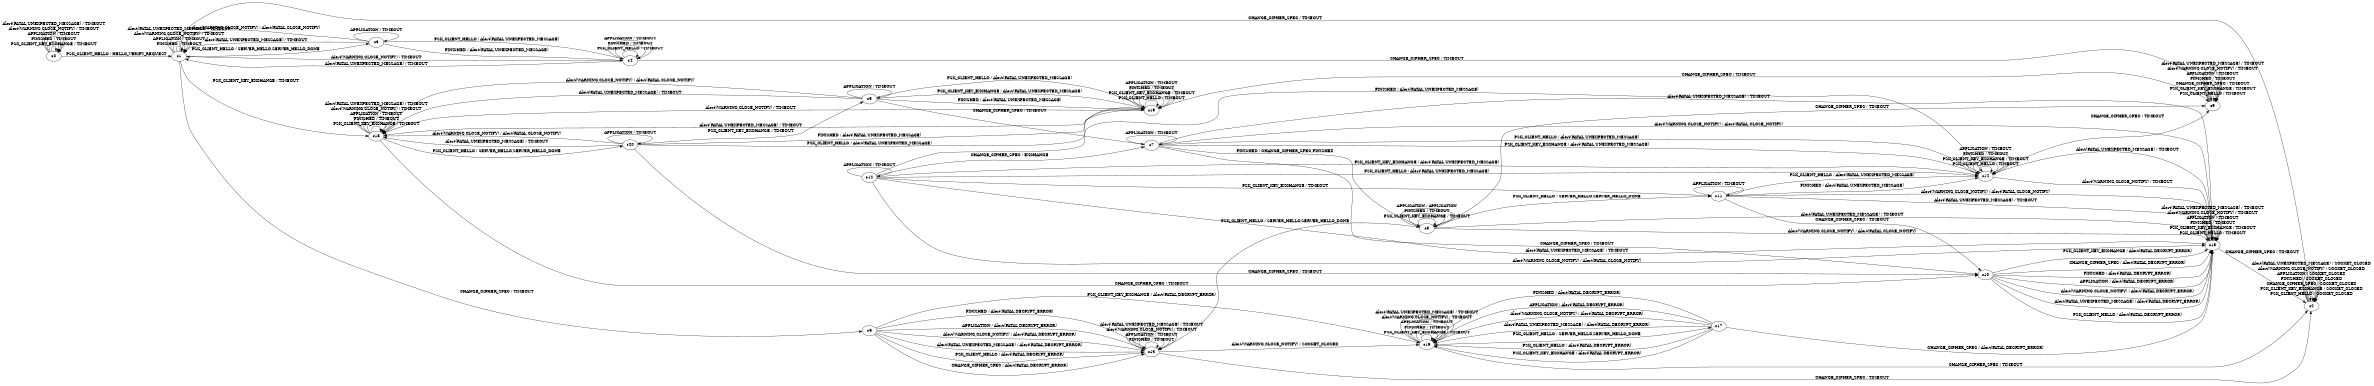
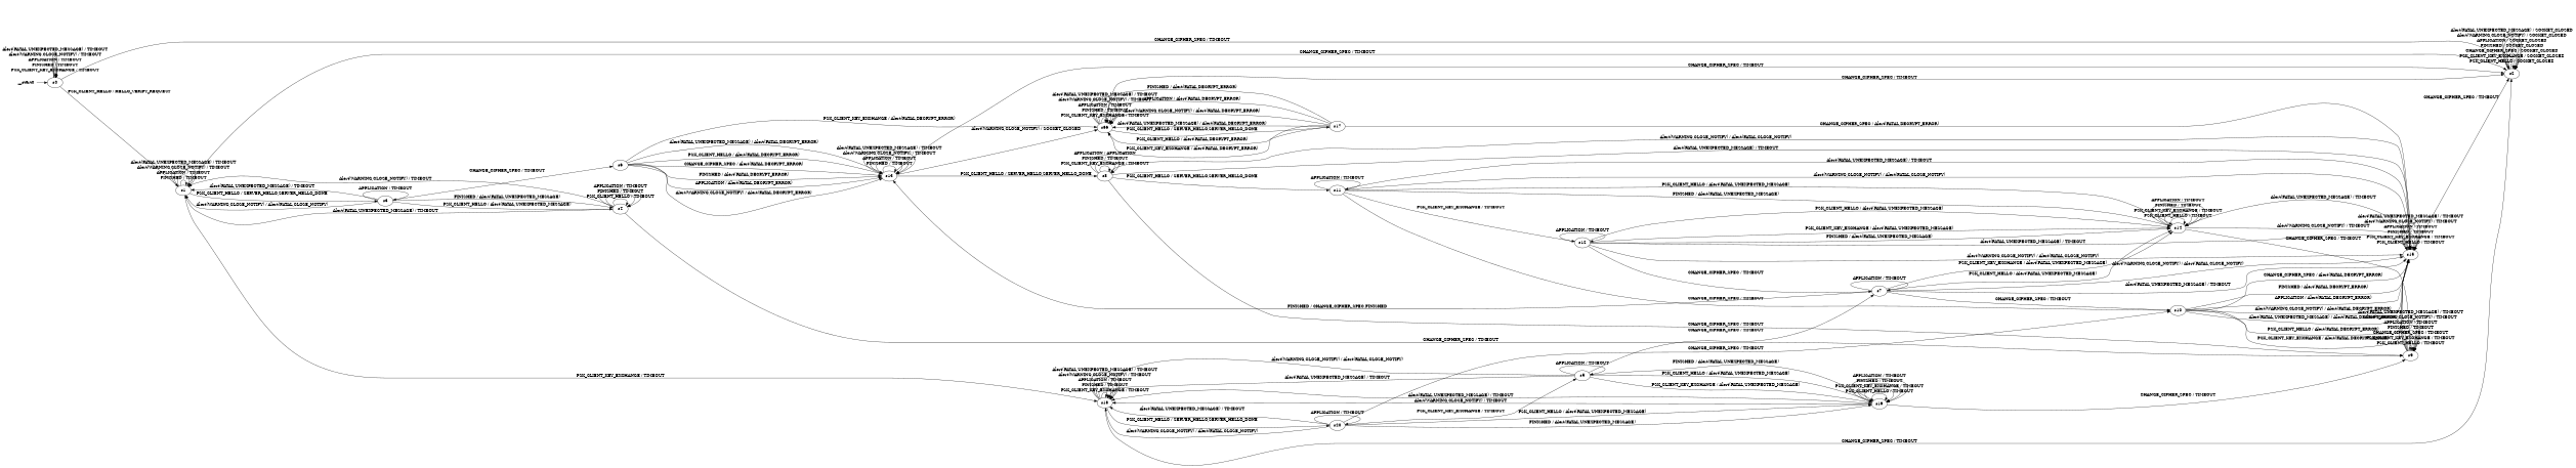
  digraph {
    rankdir=LR
    n1 [label=s0]
    n2 [label=s1]
    n3 [label=s2]
    n4 [label=s3]
    n5 [label=s18]
    n6 [label=s4]
    n7 [label=s6]
    n8 [label=s20]
    n9 [label=s9]
    n10 [label=s5]
    n11 [label=s19]
    n12 [label=s7]
    n13 [label=s13]
-   n14 [label=s16]
+   n14 [label=s66]
    n15 [label=s10]
    n16 [label=s8]
    n17 [label=s14]
    n18 [label=s15]
    n19 [label=s17]
    n20 [label=s11]
    n21 [label=s12]
+   __start0 [shape=none]
    n1 -> n1 [label="PSK_CLIENT_KEY_EXCHANGE / TIMEOUT"]
    n1 -> n1 [label="FINISHED / TIMEOUT"]
    n1 -> n1 [label="APPLICATION / TIMEOUT"]
    n1 -> n1 [label="Alert(WARNING,CLOSE_NOTIFY) / TIMEOUT"]
    n1 -> n1 [label="Alert(FATAL,UNEXPECTED_MESSAGE) / TIMEOUT"]
    n1 -> n2 [label="PSK_CLIENT_HELLO / HELLO_VERIFY_REQUEST"]
+   n1 -> n3 [label="CHANGE_CIPHER_SPEC / TIMEOUT"]
    n2 -> n2 [label="FINISHED / TIMEOUT"]
    n2 -> n2 [label="APPLICATION / TIMEOUT"]
    n2 -> n2 [label="Alert(WARNING,CLOSE_NOTIFY) / TIMEOUT"]
    n2 -> n2 [label="Alert(FATAL,UNEXPECTED_MESSAGE) / TIMEOUT"]
    n2 -> n3 [label="CHANGE_CIPHER_SPEC / TIMEOUT"]
    n2 -> n4 [label="PSK_CLIENT_HELLO / SERVER_HELLO,SERVER_HELLO_DONE"]
    n2 -> n5 [label="PSK_CLIENT_KEY_EXCHANGE / TIMEOUT"]
    n3 -> n3 [label="PSK_CLIENT_HELLO / SOCKET_CLOSED"]
    n3 -> n3 [label="PSK_CLIENT_KEY_EXCHANGE / SOCKET_CLOSED"]
    n3 -> n3 [label="CHANGE_CIPHER_SPEC / SOCKET_CLOSED"]
    n3 -> n3 [label="FINISHED / SOCKET_CLOSED"]
    n3 -> n3 [label="APPLICATION / SOCKET_CLOSED"]
    n3 -> n3 [label="Alert(WARNING,CLOSE_NOTIFY) / SOCKET_CLOSED"]
    n3 -> n3 [label="Alert(FATAL,UNEXPECTED_MESSAGE) / SOCKET_CLOSED"]
    n4 -> n2 [label="Alert(WARNING,CLOSE_NOTIFY) / Alert(FATAL,CLOSE_NOTIFY)"]
    n4 -> n2 [label="Alert(FATAL,UNEXPECTED_MESSAGE) / TIMEOUT"]
    n4 -> n4 [label="APPLICATION / TIMEOUT"]
    n4 -> n6 [label="PSK_CLIENT_HELLO / Alert(FATAL,UNEXPECTED_MESSAGE)"]
    n4 -> n6 [label="FINISHED / Alert(FATAL,UNEXPECTED_MESSAGE)"]
-   n2 -> n7 [label="CHANGE_CIPHER_SPEC / TIMEOUT"]
-   n5 -> n15 [label="CHANGE_CIPHER_SPEC / TIMEOUT"]
+   n4 -> n7 [label="CHANGE_CIPHER_SPEC / TIMEOUT"]
+   n5 -> n3 [label="CHANGE_CIPHER_SPEC / TIMEOUT"]
    n5 -> n5 [label="PSK_CLIENT_KEY_EXCHANGE / TIMEOUT"]
    n5 -> n5 [label="FINISHED / TIMEOUT"]
    n5 -> n5 [label="APPLICATION / TIMEOUT"]
    n5 -> n5 [label="Alert(WARNING,CLOSE_NOTIFY) / TIMEOUT"]
    n5 -> n5 [label="Alert(FATAL,UNEXPECTED_MESSAGE) / TIMEOUT"]
    n5 -> n8 [label="PSK_CLIENT_HELLO / SERVER_HELLO,SERVER_HELLO_DONE"]
    n6 -> n2 [label="Alert(WARNING,CLOSE_NOTIFY) / TIMEOUT"]
    n6 -> n2 [label="Alert(FATAL,UNEXPECTED_MESSAGE) / TIMEOUT"]
    n6 -> n6 [label="PSK_CLIENT_HELLO / TIMEOUT"]
    n6 -> n6 [label="FINISHED / TIMEOUT"]
    n6 -> n6 [label="APPLICATION / TIMEOUT"]
    n6 -> n9 [label="CHANGE_CIPHER_SPEC / TIMEOUT"]
    n7 -> n13 [label="PSK_CLIENT_HELLO / Alert(FATAL,DECRYPT_ERROR)"]
    n7 -> n13 [label="CHANGE_CIPHER_SPEC / Alert(FATAL,DECRYPT_ERROR)"]
    n7 -> n13 [label="FINISHED / Alert(FATAL,DECRYPT_ERROR)"]
    n7 -> n13 [label="APPLICATION / Alert(FATAL,DECRYPT_ERROR)"]
    n7 -> n13 [label="Alert(WARNING,CLOSE_NOTIFY) / Alert(FATAL,DECRYPT_ERROR)"]
    n7 -> n13 [label="Alert(FATAL,UNEXPECTED_MESSAGE) / Alert(FATAL,DECRYPT_ERROR)"]
    n7 -> n14 [label="PSK_CLIENT_KEY_EXCHANGE / Alert(FATAL,DECRYPT_ERROR)"]
    n8 -> n5 [label="Alert(WARNING,CLOSE_NOTIFY) / Alert(FATAL,CLOSE_NOTIFY)"]
    n8 -> n5 [label="Alert(FATAL,UNEXPECTED_MESSAGE) / TIMEOUT"]
    n8 -> n8 [label="APPLICATION / TIMEOUT"]
    n8 -> n10 [label="PSK_CLIENT_KEY_EXCHANGE / TIMEOUT"]
    n8 -> n11 [label="PSK_CLIENT_HELLO / Alert(FATAL,UNEXPECTED_MESSAGE)"]
    n8 -> n11 [label="FINISHED / Alert(FATAL,UNEXPECTED_MESSAGE)"]
    n8 -> n15 [label="CHANGE_CIPHER_SPEC / TIMEOUT"]
    n9 -> n9 [label="PSK_CLIENT_HELLO / TIMEOUT"]
    n9 -> n9 [label="PSK_CLIENT_KEY_EXCHANGE / TIMEOUT"]
    n9 -> n9 [label="CHANGE_CIPHER_SPEC / TIMEOUT"]
    n9 -> n9 [label="FINISHED / TIMEOUT"]
    n9 -> n9 [label="APPLICATION / TIMEOUT"]
    n9 -> n9 [label="Alert(WARNING,CLOSE_NOTIFY) / TIMEOUT"]
    n9 -> n9 [label="Alert(FATAL,UNEXPECTED_MESSAGE) / TIMEOUT"]
    n10 -> n5 [label="Alert(WARNING,CLOSE_NOTIFY) / Alert(FATAL,CLOSE_NOTIFY)"]
    n10 -> n5 [label="Alert(FATAL,UNEXPECTED_MESSAGE) / TIMEOUT"]
    n10 -> n10 [label="APPLICATION / TIMEOUT"]
    n10 -> n11 [label="PSK_CLIENT_HELLO / Alert(FATAL,UNEXPECTED_MESSAGE)"]
    n10 -> n11 [label="PSK_CLIENT_KEY_EXCHANGE / Alert(FATAL,UNEXPECTED_MESSAGE)"]
    n10 -> n11 [label="FINISHED / Alert(FATAL,UNEXPECTED_MESSAGE)"]
    n10 -> n12 [label="CHANGE_CIPHER_SPEC / TIMEOUT"]
    n11 -> n5 [label="Alert(WARNING,CLOSE_NOTIFY) / TIMEOUT"]
    n11 -> n5 [label="Alert(FATAL,UNEXPECTED_MESSAGE) / TIMEOUT"]
    n11 -> n9 [label="CHANGE_CIPHER_SPEC / TIMEOUT"]
    n11 -> n11 [label="PSK_CLIENT_HELLO / TIMEOUT"]
    n11 -> n11 [label="PSK_CLIENT_KEY_EXCHANGE / TIMEOUT"]
    n11 -> n11 [label="FINISHED / TIMEOUT"]
    n11 -> n11 [label="APPLICATION / TIMEOUT"]
    n12 -> n12 [label="APPLICATION / TIMEOUT"]
    n12 -> n15 [label="CHANGE_CIPHER_SPEC / TIMEOUT"]
-   n12 -> n16 [label="FINISHED / CHANGE_CIPHER_SPEC,FINISHED"]
+   n12 -> n13 [label="FINISHED / CHANGE_CIPHER_SPEC,FINISHED"]
    n12 -> n17 [label="PSK_CLIENT_HELLO / Alert(FATAL,UNEXPECTED_MESSAGE)"]
    n12 -> n17 [label="PSK_CLIENT_KEY_EXCHANGE / Alert(FATAL,UNEXPECTED_MESSAGE)"]
    n12 -> n18 [label="Alert(WARNING,CLOSE_NOTIFY) / Alert(FATAL,CLOSE_NOTIFY)"]
    n12 -> n18 [label="Alert(FATAL,UNEXPECTED_MESSAGE) / TIMEOUT"]
    n13 -> n3 [label="CHANGE_CIPHER_SPEC / TIMEOUT"]
    n13 -> n13 [label="FINISHED / TIMEOUT"]
    n13 -> n13 [label="APPLICATION / TIMEOUT"]
    n13 -> n13 [label="Alert(WARNING,CLOSE_NOTIFY) / TIMEOUT"]
    n13 -> n13 [label="Alert(FATAL,UNEXPECTED_MESSAGE) / TIMEOUT"]
    n13 -> n14 [label="Alert(WARNING,CLOSE_NOTIFY) / SOCKET_CLOSED"]
    n13 -> n16 [label="PSK_CLIENT_HELLO / SERVER_HELLO,SERVER_HELLO_DONE"]
    n14 -> n3 [label="CHANGE_CIPHER_SPEC / TIMEOUT"]
    n14 -> n14 [label="PSK_CLIENT_KEY_EXCHANGE / TIMEOUT"]
    n14 -> n14 [label="FINISHED / TIMEOUT"]
    n14 -> n14 [label="APPLICATION / TIMEOUT"]
    n14 -> n14 [label="Alert(WARNING,CLOSE_NOTIFY) / TIMEOUT"]
    n14 -> n14 [label="Alert(FATAL,UNEXPECTED_MESSAGE) / TIMEOUT"]
    n14 -> n19 [label="PSK_CLIENT_HELLO / SERVER_HELLO,SERVER_HELLO_DONE"]
    n15 -> n18 [label="PSK_CLIENT_HELLO / Alert(FATAL,DECRYPT_ERROR)"]
    n15 -> n18 [label="PSK_CLIENT_KEY_EXCHANGE / Alert(FATAL,DECRYPT_ERROR)"]
    n15 -> n18 [label="CHANGE_CIPHER_SPEC / Alert(FATAL,DECRYPT_ERROR)"]
    n15 -> n18 [label="FINISHED / Alert(FATAL,DECRYPT_ERROR)"]
    n15 -> n18 [label="APPLICATION / Alert(FATAL,DECRYPT_ERROR)"]
    n15 -> n18 [label="Alert(WARNING,CLOSE_NOTIFY) / Alert(FATAL,DECRYPT_ERROR)"]
    n15 -> n18 [label="Alert(FATAL,UNEXPECTED_MESSAGE) / Alert(FATAL,DECRYPT_ERROR)"]
    n16 -> n9 [label="CHANGE_CIPHER_SPEC / TIMEOUT"]
    n16 -> n16 [label="PSK_CLIENT_KEY_EXCHANGE / TIMEOUT"]
    n16 -> n16 [label="FINISHED / TIMEOUT"]
    n16 -> n16 [label="APPLICATION / APPLICATION"]
    n16 -> n18 [label="Alert(WARNING,CLOSE_NOTIFY) / Alert(FATAL,CLOSE_NOTIFY)"]
    n16 -> n18 [label="Alert(FATAL,UNEXPECTED_MESSAGE) / TIMEOUT"]
    n16 -> n20 [label="PSK_CLIENT_HELLO / SERVER_HELLO,SERVER_HELLO_DONE"]
    n17 -> n9 [label="CHANGE_CIPHER_SPEC / TIMEOUT"]
    n17 -> n17 [label="PSK_CLIENT_HELLO / TIMEOUT"]
    n17 -> n17 [label="PSK_CLIENT_KEY_EXCHANGE / TIMEOUT"]
    n17 -> n17 [label="FINISHED / TIMEOUT"]
    n17 -> n17 [label="APPLICATION / TIMEOUT"]
    n17 -> n18 [label="Alert(WARNING,CLOSE_NOTIFY) / TIMEOUT"]
    n17 -> n18 [label="Alert(FATAL,UNEXPECTED_MESSAGE) / TIMEOUT"]
    n18 -> n3 [label="CHANGE_CIPHER_SPEC / TIMEOUT"]
    n18 -> n18 [label="PSK_CLIENT_HELLO / TIMEOUT"]
    n18 -> n18 [label="PSK_CLIENT_KEY_EXCHANGE / TIMEOUT"]
    n18 -> n18 [label="FINISHED / TIMEOUT"]
    n18 -> n18 [label="APPLICATION / TIMEOUT"]
    n18 -> n18 [label="Alert(WARNING,CLOSE_NOTIFY) / TIMEOUT"]
    n18 -> n18 [label="Alert(FATAL,UNEXPECTED_MESSAGE) / TIMEOUT"]
    n19 -> n14 [label="PSK_CLIENT_HELLO / Alert(FATAL,DECRYPT_ERROR)"]
    n19 -> n14 [label="PSK_CLIENT_KEY_EXCHANGE / Alert(FATAL,DECRYPT_ERROR)"]
    n19 -> n14 [label="FINISHED / Alert(FATAL,DECRYPT_ERROR)"]
    n19 -> n14 [label="APPLICATION / Alert(FATAL,DECRYPT_ERROR)"]
    n19 -> n14 [label="Alert(WARNING,CLOSE_NOTIFY) / Alert(FATAL,DECRYPT_ERROR)"]
    n19 -> n14 [label="Alert(FATAL,UNEXPECTED_MESSAGE) / Alert(FATAL,DECRYPT_ERROR)"]
    n19 -> n18 [label="CHANGE_CIPHER_SPEC / Alert(FATAL,DECRYPT_ERROR)"]
    n20 -> n15 [label="CHANGE_CIPHER_SPEC / TIMEOUT"]
    n20 -> n17 [label="PSK_CLIENT_HELLO / Alert(FATAL,UNEXPECTED_MESSAGE)"]
    n20 -> n17 [label="FINISHED / Alert(FATAL,UNEXPECTED_MESSAGE)"]
    n20 -> n18 [label="Alert(WARNING,CLOSE_NOTIFY) / Alert(FATAL,CLOSE_NOTIFY)"]
    n20 -> n18 [label="Alert(FATAL,UNEXPECTED_MESSAGE) / TIMEOUT"]
    n20 -> n20 [label="APPLICATION / TIMEOUT"]
-   n21 -> n20 [label="PSK_CLIENT_KEY_EXCHANGE / TIMEOUT"]
-   n21 -> n12 [label="CHANGE_CIPHER_SPEC / EXCHANGE"]
+   n20 -> n21 [label="PSK_CLIENT_KEY_EXCHANGE / TIMEOUT"]
+   n21 -> n12 [label="CHANGE_CIPHER_SPEC / TIMEOUT"]
    n21 -> n17 [label="PSK_CLIENT_HELLO / Alert(FATAL,UNEXPECTED_MESSAGE)"]
    n21 -> n17 [label="PSK_CLIENT_KEY_EXCHANGE / Alert(FATAL,UNEXPECTED_MESSAGE)"]
    n21 -> n17 [label="FINISHED / Alert(FATAL,UNEXPECTED_MESSAGE)"]
    n21 -> n18 [label="Alert(WARNING,CLOSE_NOTIFY) / Alert(FATAL,CLOSE_NOTIFY)"]
    n21 -> n18 [label="Alert(FATAL,UNEXPECTED_MESSAGE) / TIMEOUT"]
    n21 -> n21 [label="APPLICATION / TIMEOUT"]
+   __start0 -> n1
  }
